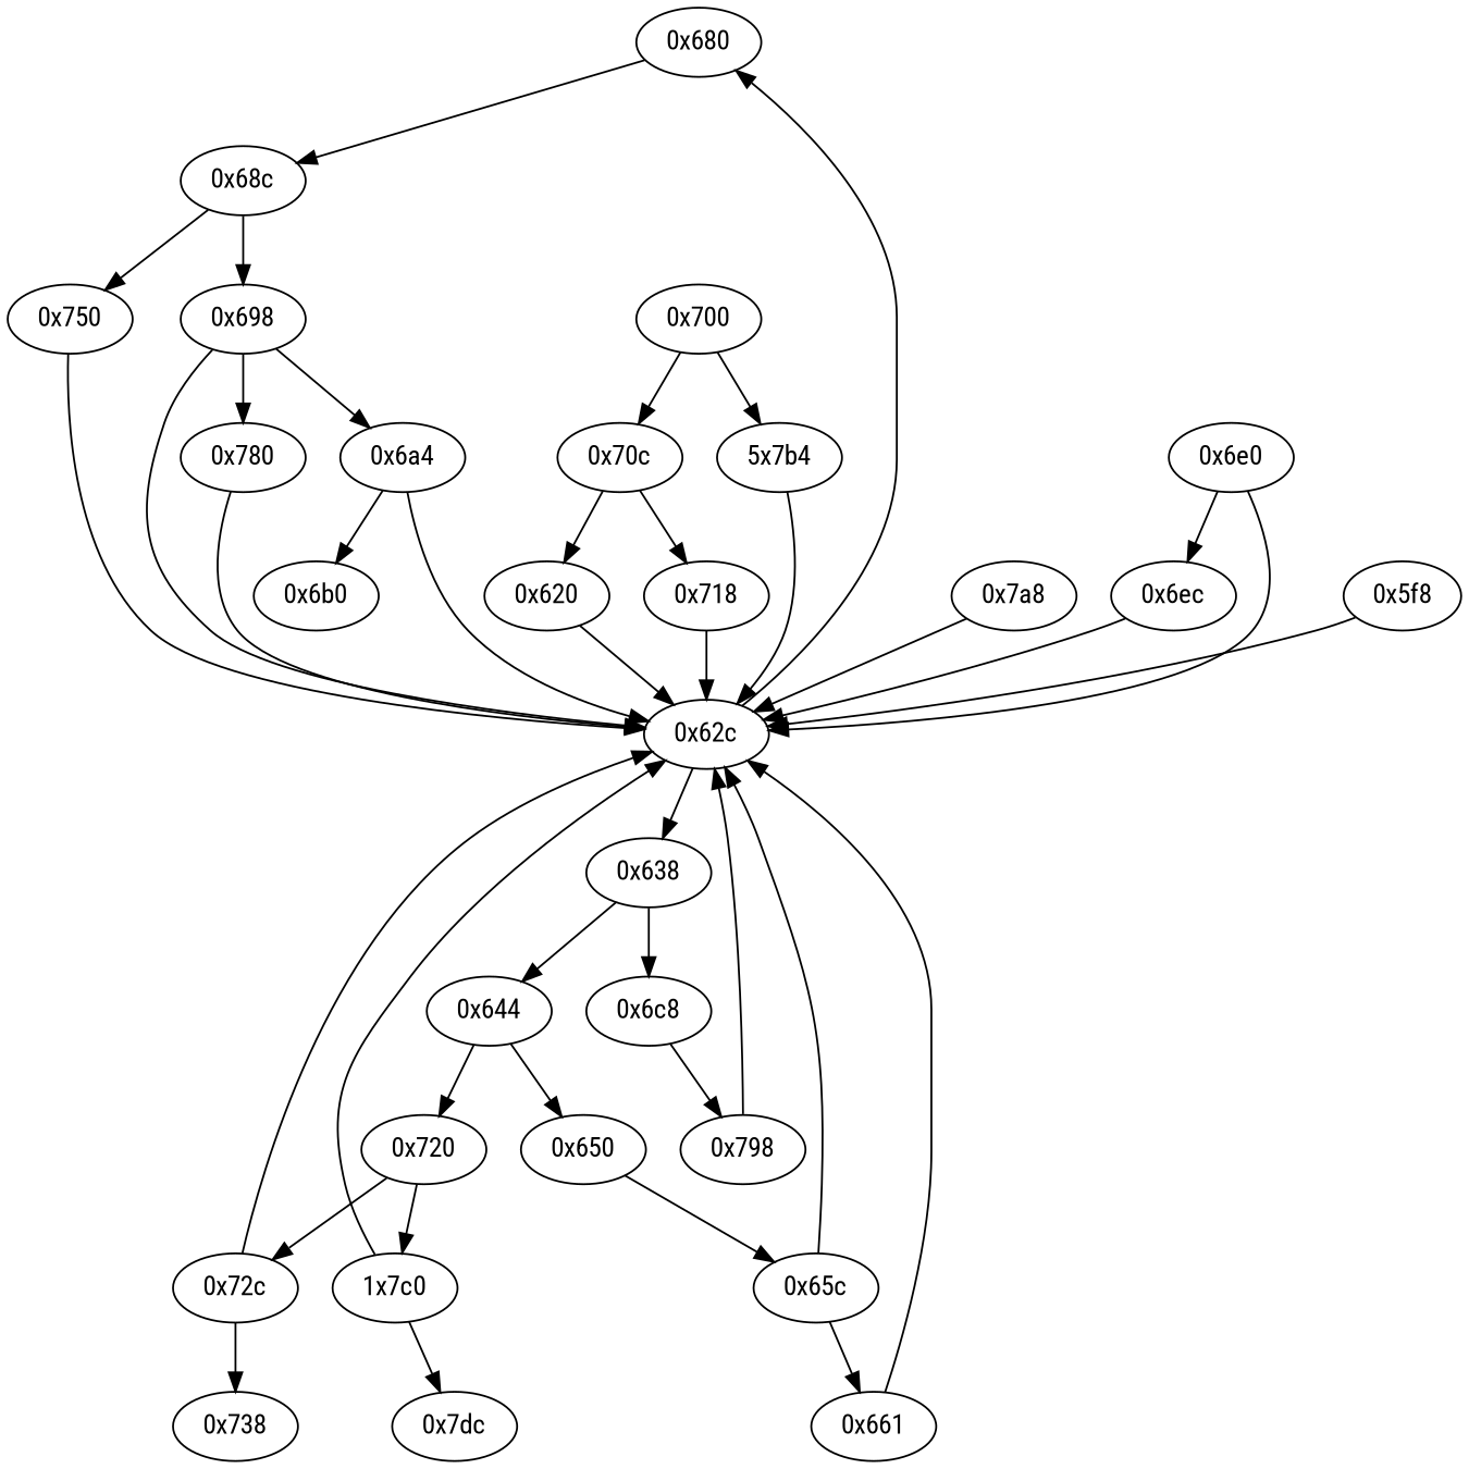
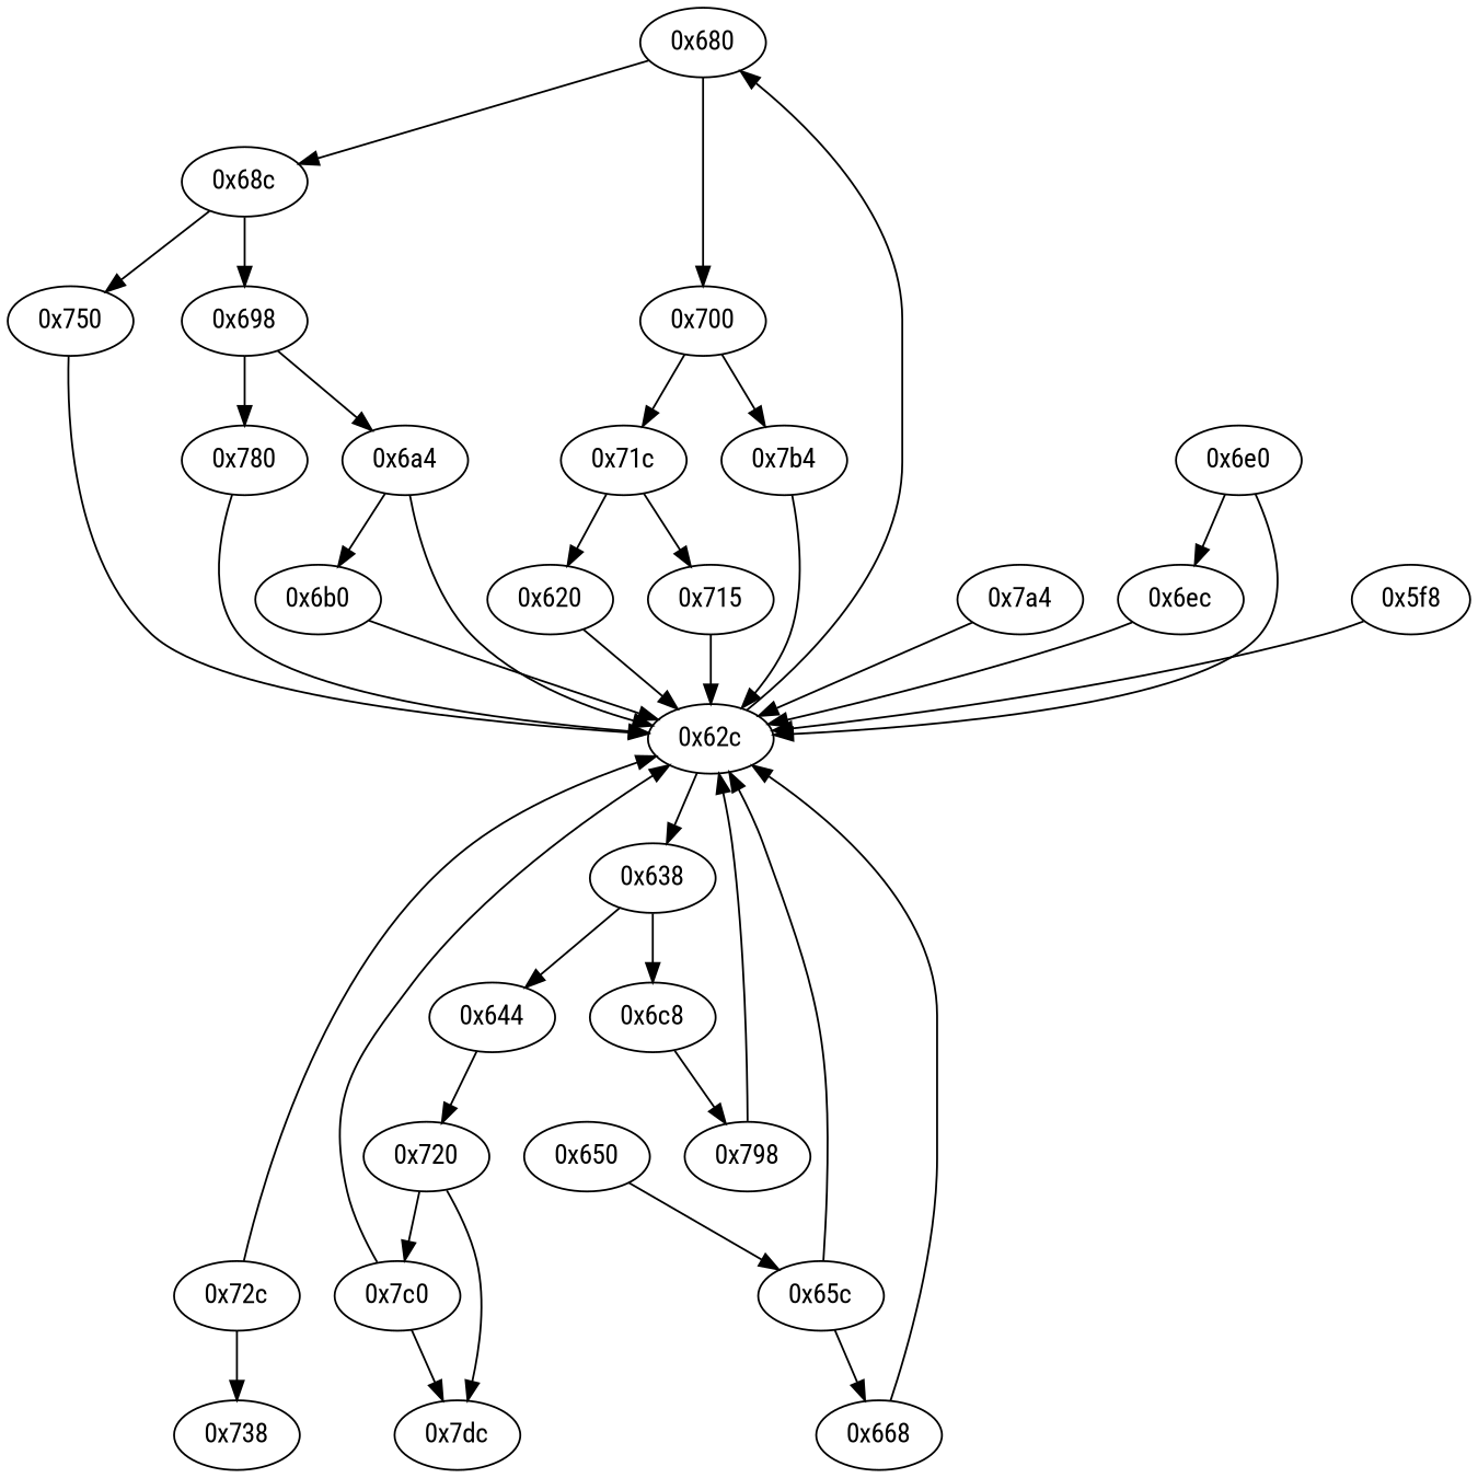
  strict digraph {
    fontname="Roboto Condensed"
    node [fontname="Roboto Condensed" opcode="[u'ldr', u'cmp', u'b']"]
    edge [fontname="Roboto Condensed"]
    "0x680"
    "0x68c"
    "0x700"
    "0x750" [opcode="[u'str', u'str', u'ldr', u'ldrb', u'str', u'ldr', u'ldr', u'ldr', u'ldr', u'cmp', u'mov', u'b']"]
    "0x698"
-   "0x70c"
-   "0x7b4" [opcode="[u'ldr', u'mov', u'b']" label="5x7b4"]
+   "0x70c" [label="0x71c"]
+   "0x7b4" [opcode="[u'ldr', u'mov', u'b']"]
    "0x62c"
    "0x780" [opcode="[u'ldrb', u'ldr', u'ldr', u'cmp', u'mov', u'b']"]
    "0x6a4"
-   "0x718" [opcode="[u'ldr', u'b']"]
+   "0x718" [opcode="[u'ldr', u'b']" label="0x715"]
    "0x620" [opcode="[u'ldr', u'cmp', u'ldr']"]
    "0x638"
    "0x6c8"
    "0x644"
    "0x6b0" [opcode="[u'ldr', u'ldr', u'add', u'str', u'ldr', u'b']"]
-   "0x7a4" [opcode="[u'mov', u'mov', u'mov', u'b']" label="0x7a8"]
+   "0x7a4" [opcode="[u'mov', u'mov', u'mov', u'b']"]
    "0x6e0"
    "0x6ec" [opcode="[u'ldr', u'mov', u'bl', u'ldr', u'b']"]
-   "0x7c0" [opcode="[u'ldr', u'cmp', u'mov', u'mov', u'strb', u'ldr', u'b']" label="1x7c0"]
+   "0x7c0" [opcode="[u'ldr', u'cmp', u'mov', u'mov', u'strb', u'ldr', u'b']"]
    "0x7dc" [opcode="[u'mov', u'sub', u'pop']"]
    "0x798" [opcode="[u'ldr', u'mov', u'b']"]
    "0x738" [opcode="[u'b']"]
    "0x650"
    "0x65c"
-   "0x668" [opcode="[u'ldr', u'ldr', u'mul', u'str', u'ldr', u'b']" label="0x661"]
+   "0x668" [opcode="[u'ldr', u'ldr', u'mul', u'str', u'ldr', u'b']"]
    "0x720"
    "0x72c"
    "0x5f8" [opcode="[u'push', u'add', u'sub', u'mov', u'ldr', u'ldr', u'ldr', u'ldr', u'add', u'b']"]
    "0x680" -> "0x68c"
+   "0x680" -> "0x700"
    "0x68c" -> "0x750"
    "0x68c" -> "0x698"
    "0x700" -> "0x70c"
    "0x700" -> "0x7b4"
    "0x750" -> "0x62c"
    "0x698" -> "0x780"
    "0x698" -> "0x6a4"
    "0x70c" -> "0x718"
    "0x70c" -> "0x620"
    "0x7b4" -> "0x62c"
    "0x62c" -> "0x680"
    "0x62c" -> "0x638"
    "0x780" -> "0x62c"
    "0x6a4" -> "0x62c"
    "0x6a4" -> "0x6b0"
    "0x718" -> "0x62c"
    "0x620" -> "0x62c"
    "0x638" -> "0x6c8"
    "0x638" -> "0x644"
    "0x6c8" -> "0x798"
-   "0x644" -> "0x650"
    "0x644" -> "0x720"
-   "0x698" -> "0x62c"
+   "0x6b0" -> "0x62c"
    "0x7a4" -> "0x62c"
    "0x6e0" -> "0x62c"
    "0x6e0" -> "0x6ec"
    "0x6ec" -> "0x62c"
    "0x7c0" -> "0x62c"
    "0x7c0" -> "0x7dc"
    "0x798" -> "0x62c"
    "0x650" -> "0x65c"
    "0x65c" -> "0x62c"
    "0x65c" -> "0x668"
    "0x668" -> "0x62c"
    "0x720" -> "0x7c0"
-   "0x720" -> "0x72c"
+   "0x720" -> "0x7dc"
    "0x72c" -> "0x62c"
    "0x72c" -> "0x738"
    "0x5f8" -> "0x62c"
  }
